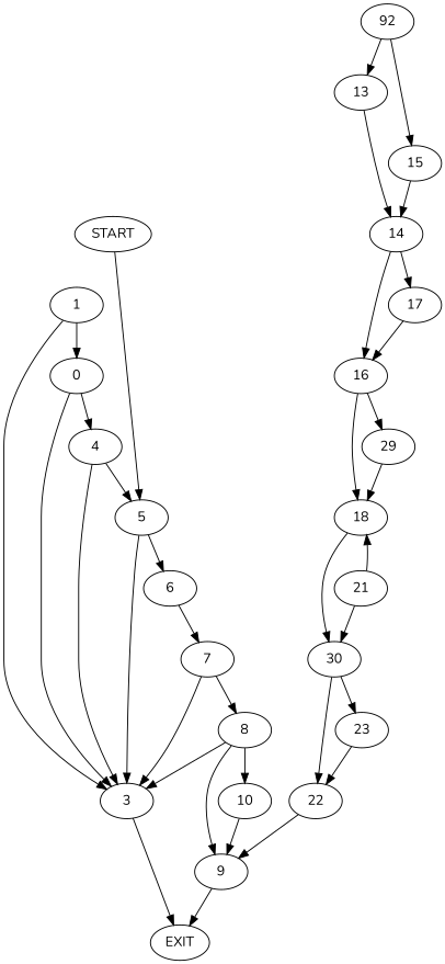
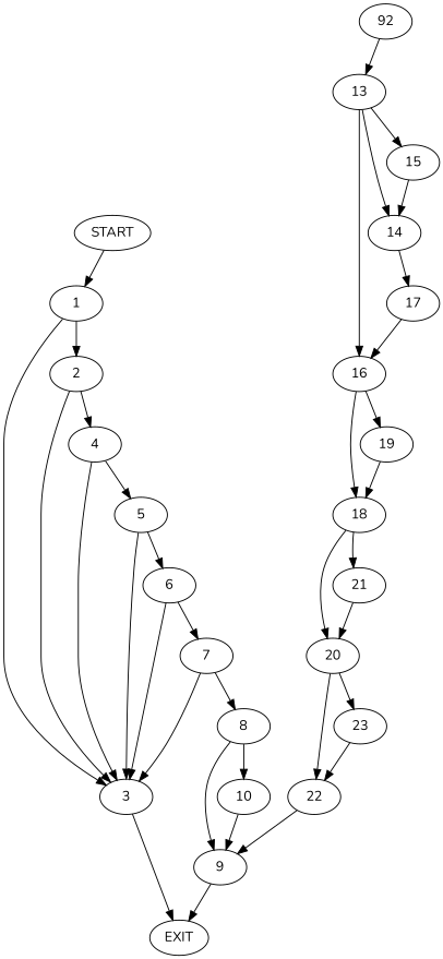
  digraph {
    fontname=Nunito
    node [fontname=Nunito]
    edge [fontname=Nunito]
    n1 [label=START]
    1
-   2 [label=0]
+   2
    3
    n5 [label=EXIT]
    4
    5
    6
    7
    8
    9
    10
    n13 [label=92]
    13
    14
    15
    16
    17
    18
-   19 [label=29]
-   20 [label=30]
+   19
+   20
    21
    22
    23
-   n1 -> 5
+   n1 -> 1
    1 -> 2
    1 -> 3
    2 -> 3
    2 -> 4
    3 -> n5
    4 -> 3
    4 -> 5
    5 -> 3
    5 -> 6
-   8 -> 3
+   6 -> 3
    6 -> 7
    7 -> 3
    7 -> 8
    8 -> 9
    8 -> 10
    9 -> n5
    10 -> 9
    n13 -> 13
    13 -> 14
-   n13 -> 15
-   14 -> 16
+   13 -> 15
+   13 -> 16
    14 -> 17
    15 -> 14
    16 -> 18
    16 -> 19
    17 -> 16
    18 -> 20
-   21 -> 18
+   18 -> 21
    19 -> 18
    20 -> 22
    20 -> 23
    21 -> 20
    22 -> 9
    23 -> 22
  }
